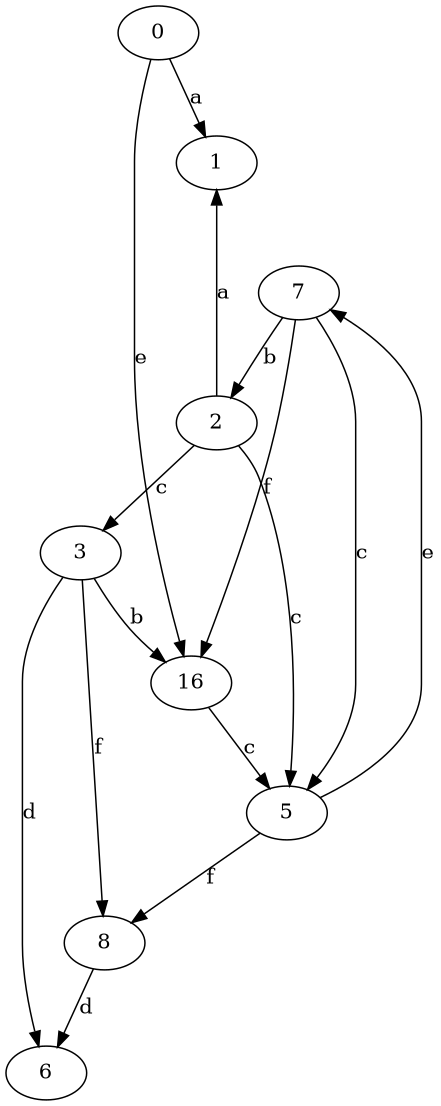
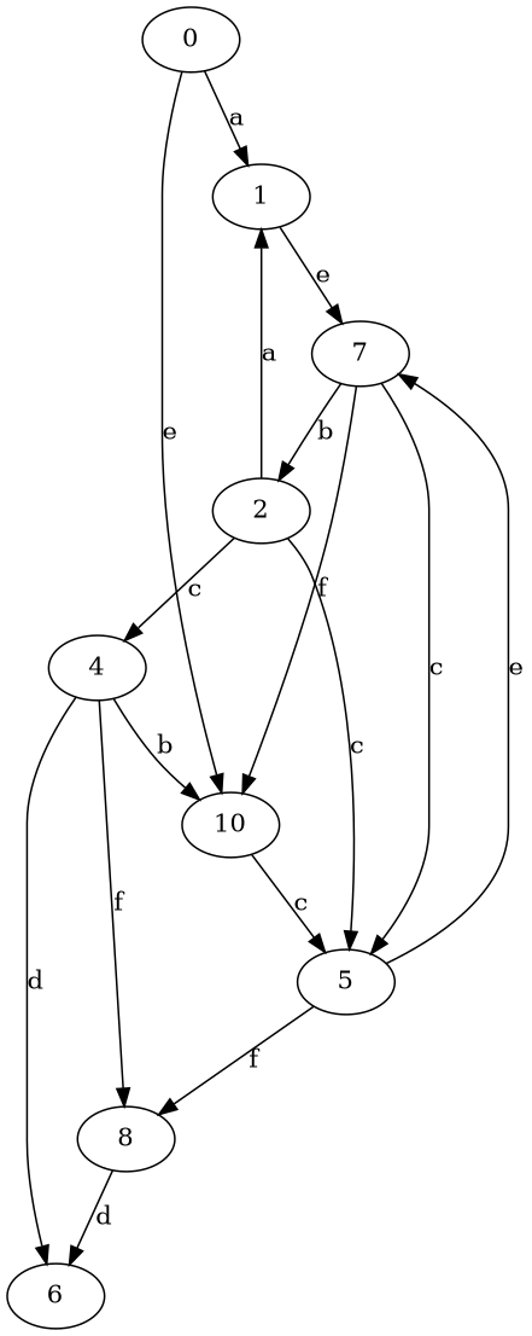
  strict digraph {
    1
    7
    2
    n4 [label=5]
-   10 [label=16]
-   3
+   10
+   3 [label=4]
    6
    8
    0
+   1 -> 7 [label=e]
    7 -> 2 [label=b]
    7 -> n4 [label=c]
    7 -> 10 [label=f]
    2 -> 1 [label=a]
    2 -> n4 [label=c]
    2 -> 3 [label=c]
    n4 -> 7 [label=e]
    n4 -> 8 [label=f]
    10 -> n4 [label=c]
    3 -> 10 [label=b]
    3 -> 6 [label=d]
    3 -> 8 [label=f]
    8 -> 6 [label=d]
    0 -> 1 [label=a]
    0 -> 10 [label=e]
  }
